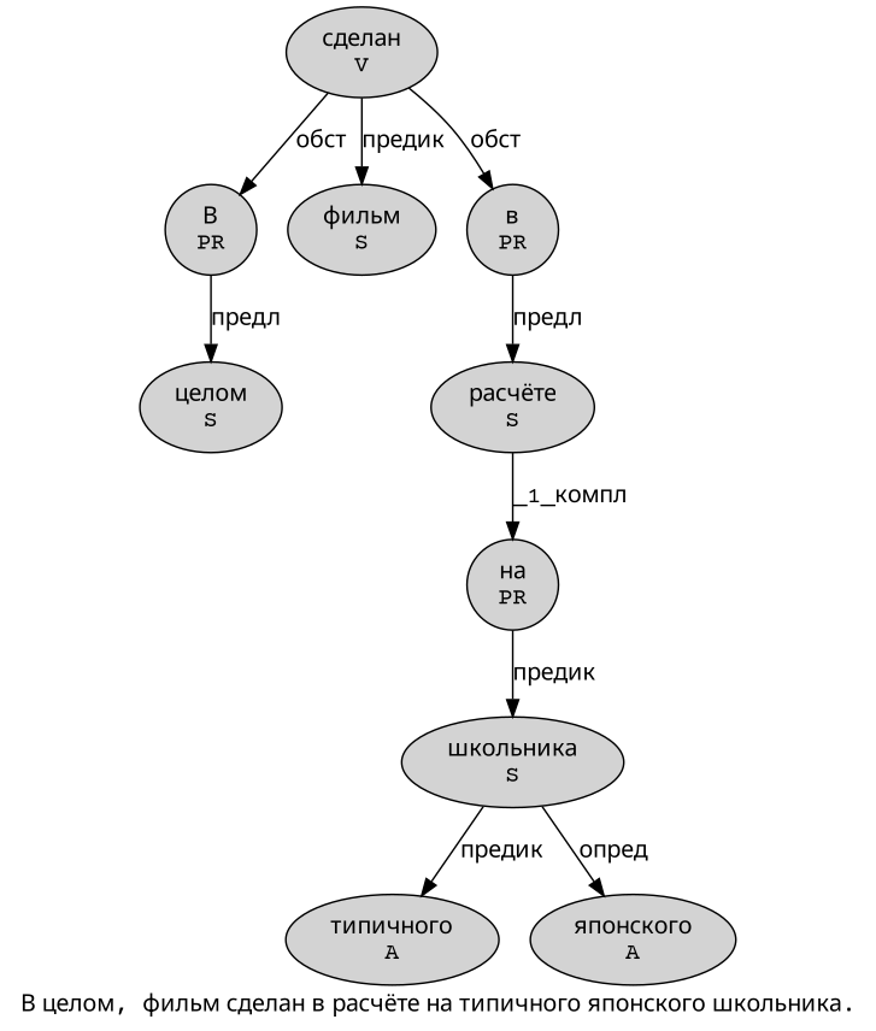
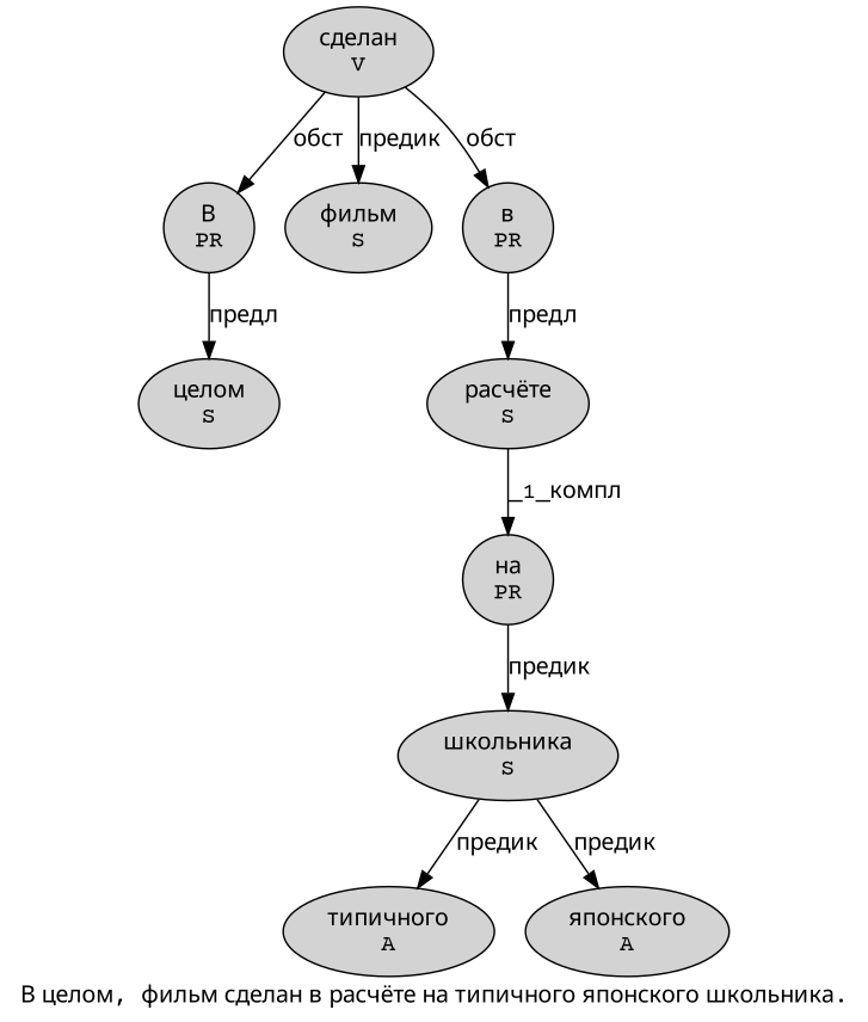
  digraph {
    fontname="Courier Prime"
    label="В целом, фильм сделан в расчёте на типичного японского школьника."
    node [fillcolor=lightgray fontname="Courier Prime" penwidth=1 shape=ellipse style=filled]
    edge [fontname="Courier Prime"]
    n1 [label="В\nPR"]
    n2 [label="целом\nS"]
    n3 [label="фильм\nS"]
    n4 [label="сделан\nV"]
    n5 [label="в\nPR"]
    n6 [label="расчёте\nS"]
    n7 [label="на\nPR"]
    n8 [label="школьника\nS"]
    n9 [label="типичного\nA"]
    n10 [label="японского\nA"]
    n1 -> n2 [label="предл"]
    n4 -> n1 [label="обст"]
    n4 -> n3 [label="предик"]
    n4 -> n5 [label="обст"]
    n5 -> n6 [label="предл"]
    n6 -> n7 [label="_1_компл"]
    n7 -> n8 [label="предик"]
    n8 -> n9 [label="предик"]
-   n8 -> n10 [label="опред"]
+   n8 -> n10 [label="предик"]
  }
